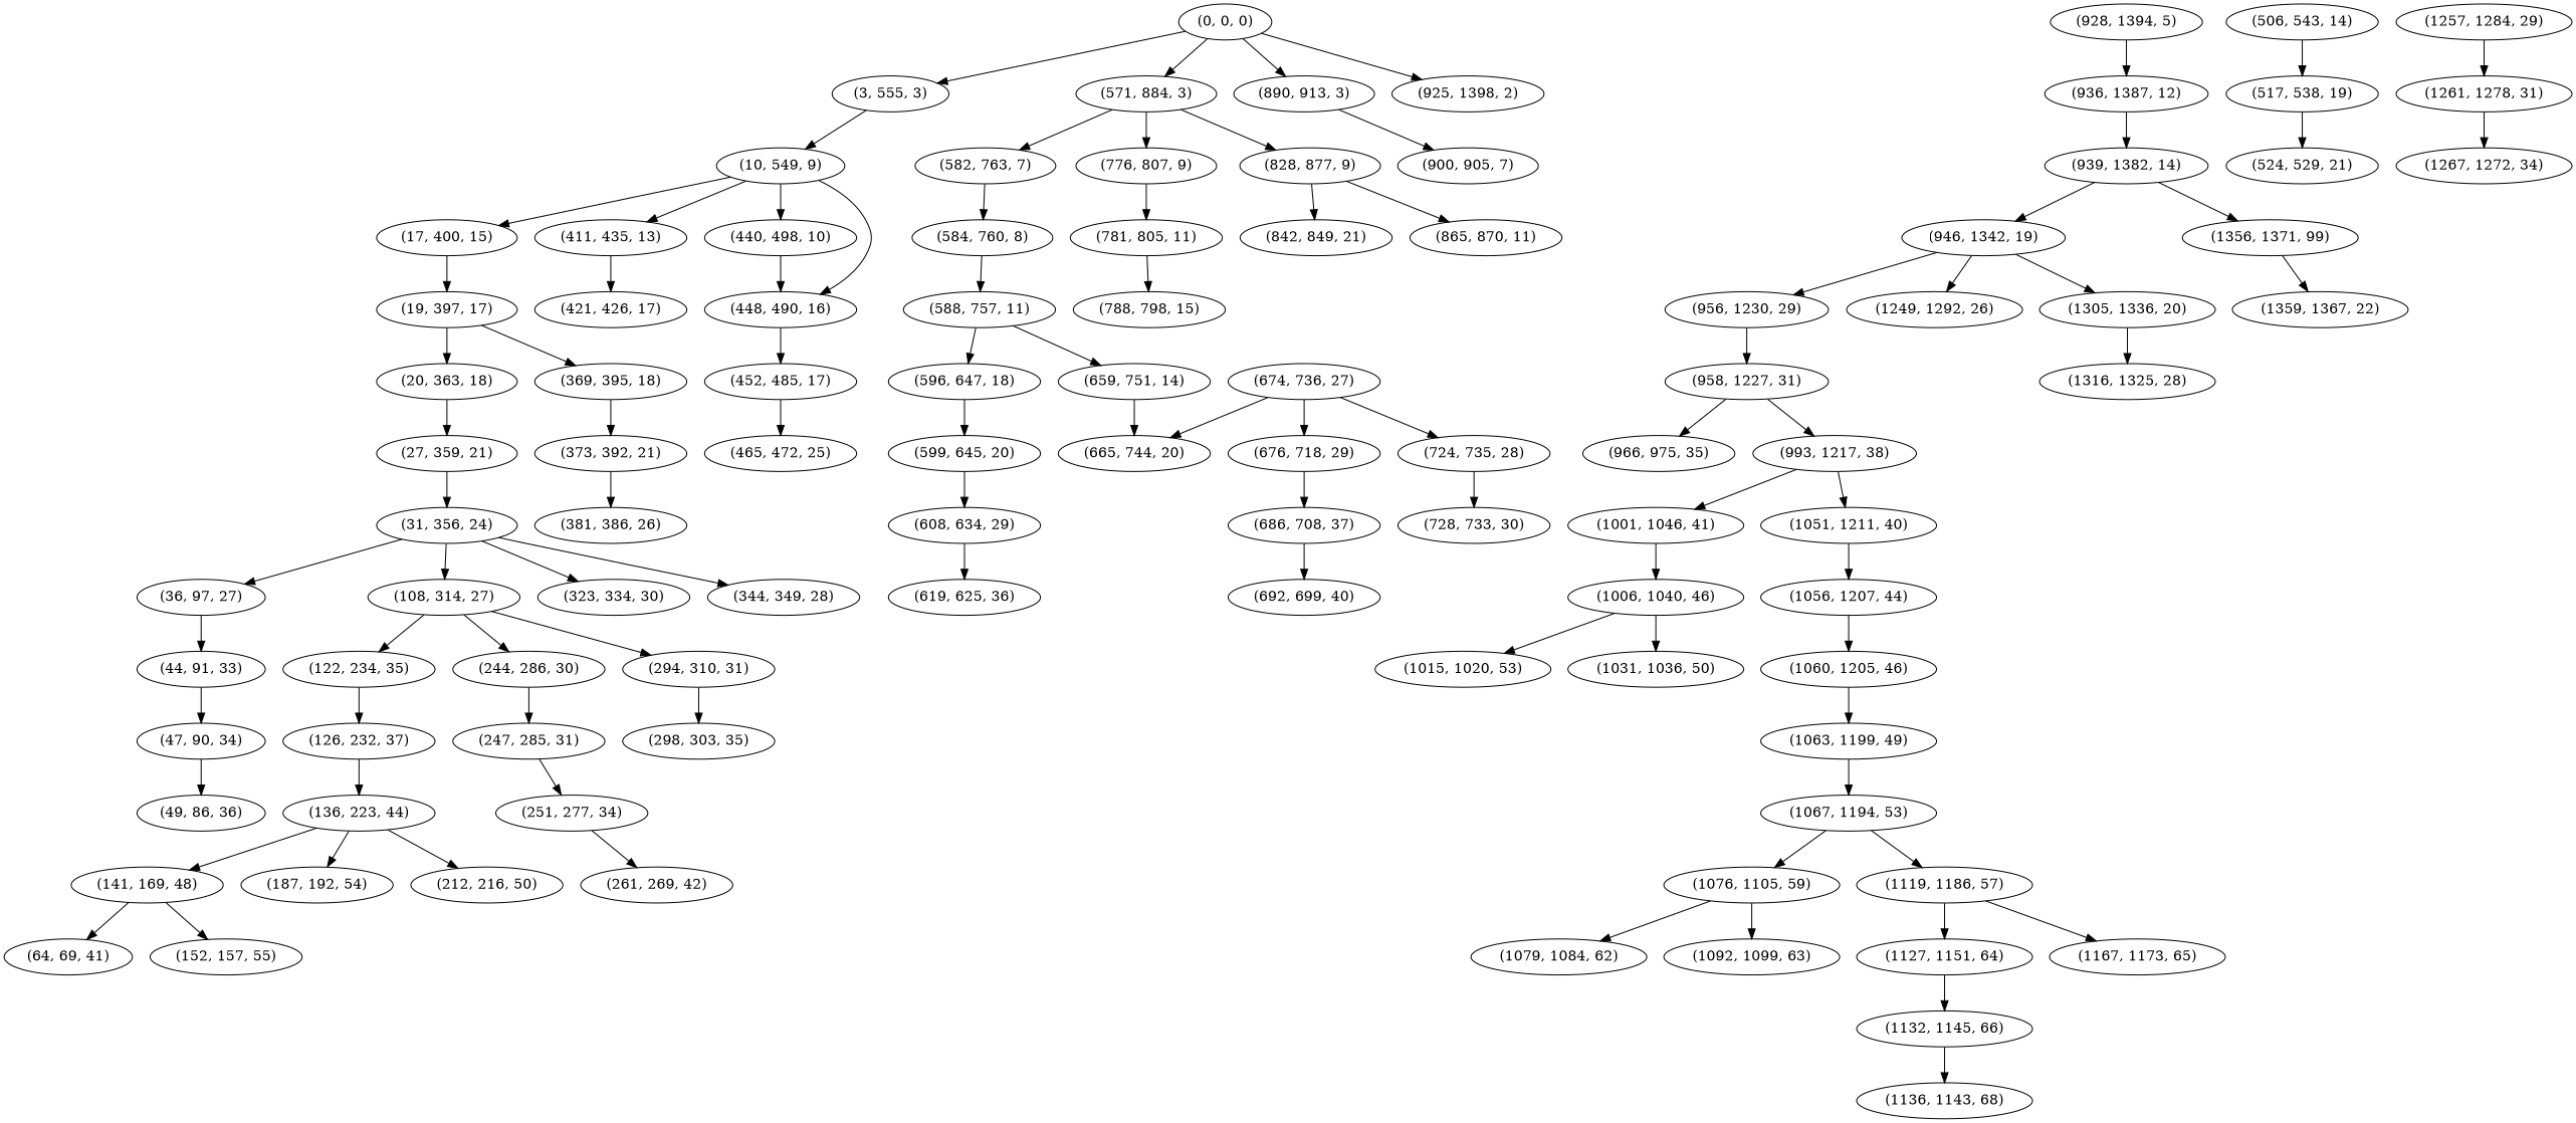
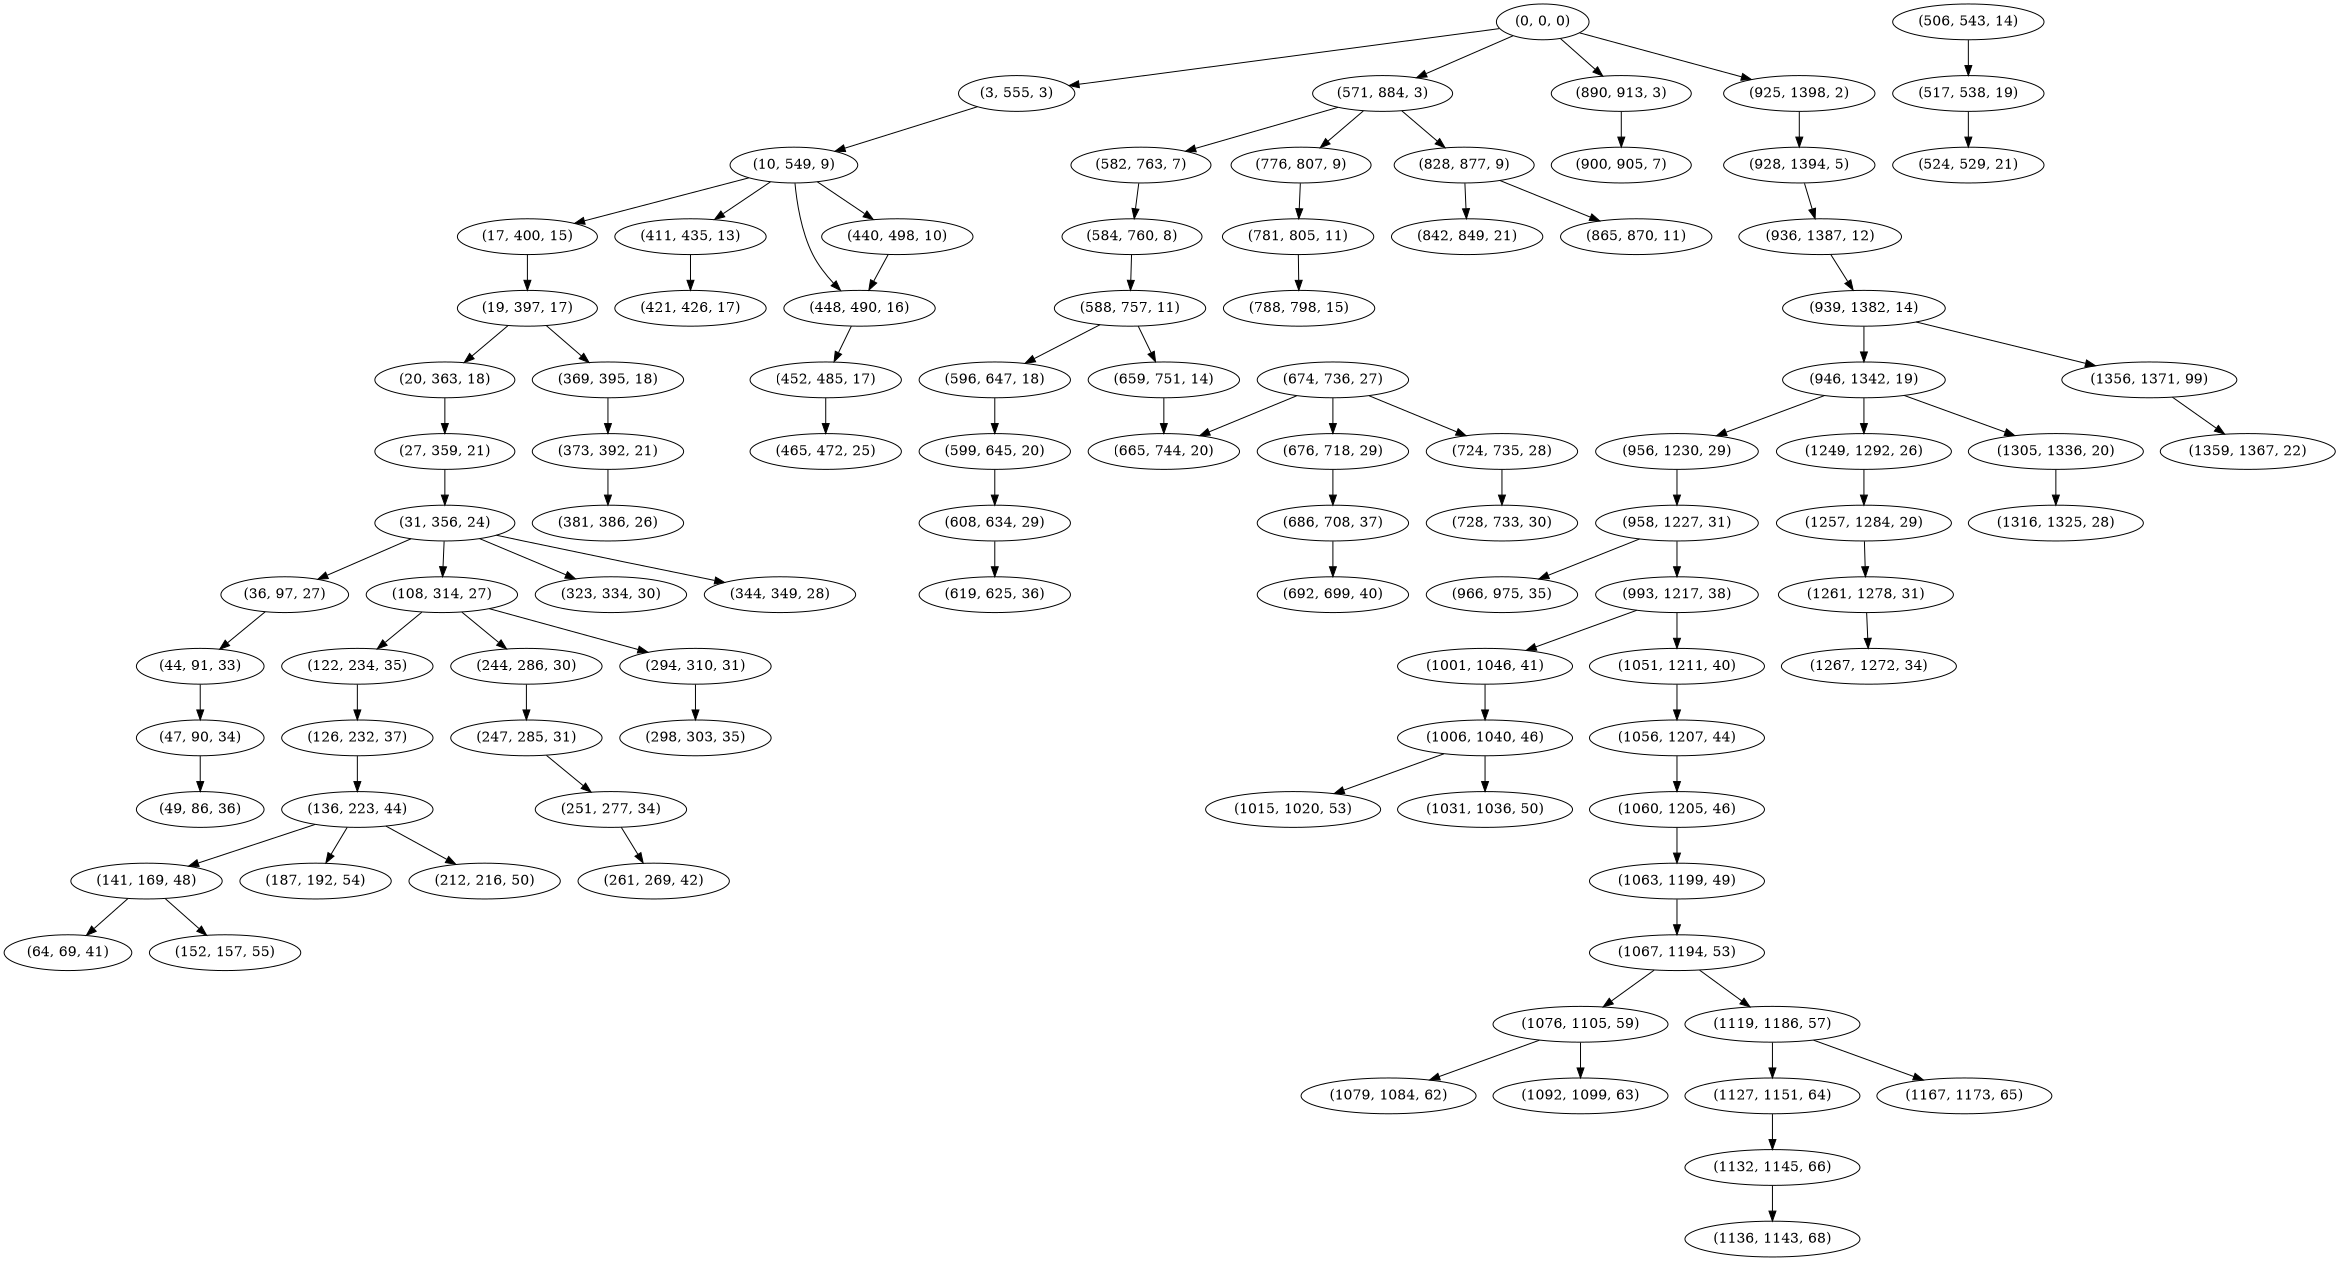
  digraph {
    "(0, 0, 0)"
    "(3, 555, 3)"
    "(571, 884, 3)"
    "(890, 913, 3)"
    "(925, 1398, 2)"
    "(10, 549, 9)"
    "(582, 763, 7)"
    "(776, 807, 9)"
    "(828, 877, 9)"
    "(900, 905, 7)"
    "(928, 1394, 5)"
    "(17, 400, 15)"
    "(411, 435, 13)"
    "(440, 498, 10)"
    "(448, 490, 16)"
    "(19, 397, 17)"
    "(421, 426, 17)"
    "(506, 543, 14)"
    "(517, 538, 19)"
    "(20, 363, 18)"
    "(369, 395, 18)"
    "(27, 359, 21)"
    "(373, 392, 21)"
    "(31, 356, 24)"
    "(36, 97, 27)"
    "(108, 314, 27)"
    "(323, 334, 30)"
    "(344, 349, 28)"
    "(44, 91, 33)"
    "(122, 234, 35)"
    "(244, 286, 30)"
    "(294, 310, 31)"
    "(47, 90, 34)"
    "(49, 86, 36)"
    "(126, 232, 37)"
    "(247, 285, 31)"
    "(298, 303, 35)"
    "(136, 223, 44)"
    "(141, 169, 48)"
    "(187, 192, 54)"
    "(212, 216, 50)"
    "(64, 69, 41)"
    "(152, 157, 55)"
    "(251, 277, 34)"
    "(261, 269, 42)"
    "(381, 386, 26)"
    "(452, 485, 17)"
    "(465, 472, 25)"
    "(524, 529, 21)"
    "(584, 760, 8)"
    "(781, 805, 11)"
    "(842, 849, 21)"
    "(865, 870, 11)"
    "(588, 757, 11)"
    "(596, 647, 18)"
    "(659, 751, 14)"
    "(599, 645, 20)"
    "(665, 744, 20)"
    "(608, 634, 29)"
    "(619, 625, 36)"
    "(674, 736, 27)"
    "(676, 718, 29)"
    "(724, 735, 28)"
    "(686, 708, 37)"
    "(728, 733, 30)"
    "(692, 699, 40)"
    "(788, 798, 15)"
    "(936, 1387, 12)"
    "(939, 1382, 14)"
    "(946, 1342, 19)"
    n71 [label="(1356, 1371, 99)"]
    "(956, 1230, 29)"
    "(1249, 1292, 26)"
    "(1305, 1336, 20)"
    "(1359, 1367, 22)"
    "(958, 1227, 31)"
    "(1257, 1284, 29)"
    "(1316, 1325, 28)"
    "(966, 975, 35)"
    "(993, 1217, 38)"
    "(1001, 1046, 41)"
    "(1051, 1211, 40)"
    "(1006, 1040, 46)"
    "(1056, 1207, 44)"
    "(1015, 1020, 53)"
    "(1031, 1036, 50)"
    "(1060, 1205, 46)"
    "(1063, 1199, 49)"
    "(1067, 1194, 53)"
    "(1076, 1105, 59)"
    "(1119, 1186, 57)"
    "(1079, 1084, 62)"
    "(1092, 1099, 63)"
    "(1127, 1151, 64)"
    "(1167, 1173, 65)"
    "(1132, 1145, 66)"
    "(1136, 1143, 68)"
    "(1261, 1278, 31)"
    "(1267, 1272, 34)"
    "(0, 0, 0)" -> "(3, 555, 3)"
    "(0, 0, 0)" -> "(571, 884, 3)"
    "(0, 0, 0)" -> "(890, 913, 3)"
    "(0, 0, 0)" -> "(925, 1398, 2)"
    "(3, 555, 3)" -> "(10, 549, 9)"
    "(571, 884, 3)" -> "(582, 763, 7)"
    "(571, 884, 3)" -> "(776, 807, 9)"
    "(571, 884, 3)" -> "(828, 877, 9)"
    "(890, 913, 3)" -> "(900, 905, 7)"
+   "(925, 1398, 2)" -> "(928, 1394, 5)"
    "(10, 549, 9)" -> "(17, 400, 15)"
    "(10, 549, 9)" -> "(411, 435, 13)"
    "(10, 549, 9)" -> "(440, 498, 10)"
    "(10, 549, 9)" -> "(448, 490, 16)"
    "(582, 763, 7)" -> "(584, 760, 8)"
    "(776, 807, 9)" -> "(781, 805, 11)"
    "(828, 877, 9)" -> "(842, 849, 21)"
    "(828, 877, 9)" -> "(865, 870, 11)"
    "(928, 1394, 5)" -> "(936, 1387, 12)"
    "(17, 400, 15)" -> "(19, 397, 17)"
    "(411, 435, 13)" -> "(421, 426, 17)"
    "(440, 498, 10)" -> "(448, 490, 16)"
    "(448, 490, 16)" -> "(452, 485, 17)"
    "(19, 397, 17)" -> "(20, 363, 18)"
    "(19, 397, 17)" -> "(369, 395, 18)"
    "(506, 543, 14)" -> "(517, 538, 19)"
    "(517, 538, 19)" -> "(524, 529, 21)"
    "(20, 363, 18)" -> "(27, 359, 21)"
    "(369, 395, 18)" -> "(373, 392, 21)"
    "(27, 359, 21)" -> "(31, 356, 24)"
    "(373, 392, 21)" -> "(381, 386, 26)"
    "(31, 356, 24)" -> "(36, 97, 27)"
    "(31, 356, 24)" -> "(108, 314, 27)"
    "(31, 356, 24)" -> "(323, 334, 30)"
    "(31, 356, 24)" -> "(344, 349, 28)"
    "(36, 97, 27)" -> "(44, 91, 33)"
    "(108, 314, 27)" -> "(122, 234, 35)"
    "(108, 314, 27)" -> "(244, 286, 30)"
    "(108, 314, 27)" -> "(294, 310, 31)"
    "(44, 91, 33)" -> "(47, 90, 34)"
    "(122, 234, 35)" -> "(126, 232, 37)"
    "(244, 286, 30)" -> "(247, 285, 31)"
    "(294, 310, 31)" -> "(298, 303, 35)"
    "(47, 90, 34)" -> "(49, 86, 36)"
    "(126, 232, 37)" -> "(136, 223, 44)"
    "(247, 285, 31)" -> "(251, 277, 34)"
    "(136, 223, 44)" -> "(141, 169, 48)"
    "(136, 223, 44)" -> "(187, 192, 54)"
    "(136, 223, 44)" -> "(212, 216, 50)"
    "(141, 169, 48)" -> "(64, 69, 41)"
    "(141, 169, 48)" -> "(152, 157, 55)"
    "(251, 277, 34)" -> "(261, 269, 42)"
    "(452, 485, 17)" -> "(465, 472, 25)"
    "(584, 760, 8)" -> "(588, 757, 11)"
    "(781, 805, 11)" -> "(788, 798, 15)"
    "(588, 757, 11)" -> "(596, 647, 18)"
    "(588, 757, 11)" -> "(659, 751, 14)"
    "(596, 647, 18)" -> "(599, 645, 20)"
    "(659, 751, 14)" -> "(665, 744, 20)"
    "(599, 645, 20)" -> "(608, 634, 29)"
    "(608, 634, 29)" -> "(619, 625, 36)"
    "(674, 736, 27)" -> "(665, 744, 20)"
    "(674, 736, 27)" -> "(676, 718, 29)"
    "(674, 736, 27)" -> "(724, 735, 28)"
    "(676, 718, 29)" -> "(686, 708, 37)"
    "(724, 735, 28)" -> "(728, 733, 30)"
    "(686, 708, 37)" -> "(692, 699, 40)"
    "(936, 1387, 12)" -> "(939, 1382, 14)"
    "(939, 1382, 14)" -> "(946, 1342, 19)"
    "(939, 1382, 14)" -> n71
    "(946, 1342, 19)" -> "(956, 1230, 29)"
    "(946, 1342, 19)" -> "(1249, 1292, 26)"
    "(946, 1342, 19)" -> "(1305, 1336, 20)"
    n71 -> "(1359, 1367, 22)"
    "(956, 1230, 29)" -> "(958, 1227, 31)"
+   "(1249, 1292, 26)" -> "(1257, 1284, 29)"
    "(1305, 1336, 20)" -> "(1316, 1325, 28)"
    "(958, 1227, 31)" -> "(966, 975, 35)"
    "(958, 1227, 31)" -> "(993, 1217, 38)"
    "(1257, 1284, 29)" -> "(1261, 1278, 31)"
    "(993, 1217, 38)" -> "(1001, 1046, 41)"
    "(993, 1217, 38)" -> "(1051, 1211, 40)"
    "(1001, 1046, 41)" -> "(1006, 1040, 46)"
    "(1051, 1211, 40)" -> "(1056, 1207, 44)"
    "(1006, 1040, 46)" -> "(1015, 1020, 53)"
    "(1006, 1040, 46)" -> "(1031, 1036, 50)"
    "(1056, 1207, 44)" -> "(1060, 1205, 46)"
    "(1060, 1205, 46)" -> "(1063, 1199, 49)"
    "(1063, 1199, 49)" -> "(1067, 1194, 53)"
    "(1067, 1194, 53)" -> "(1076, 1105, 59)"
    "(1067, 1194, 53)" -> "(1119, 1186, 57)"
    "(1076, 1105, 59)" -> "(1079, 1084, 62)"
    "(1076, 1105, 59)" -> "(1092, 1099, 63)"
    "(1119, 1186, 57)" -> "(1127, 1151, 64)"
    "(1119, 1186, 57)" -> "(1167, 1173, 65)"
    "(1127, 1151, 64)" -> "(1132, 1145, 66)"
    "(1132, 1145, 66)" -> "(1136, 1143, 68)"
    "(1261, 1278, 31)" -> "(1267, 1272, 34)"
  }
